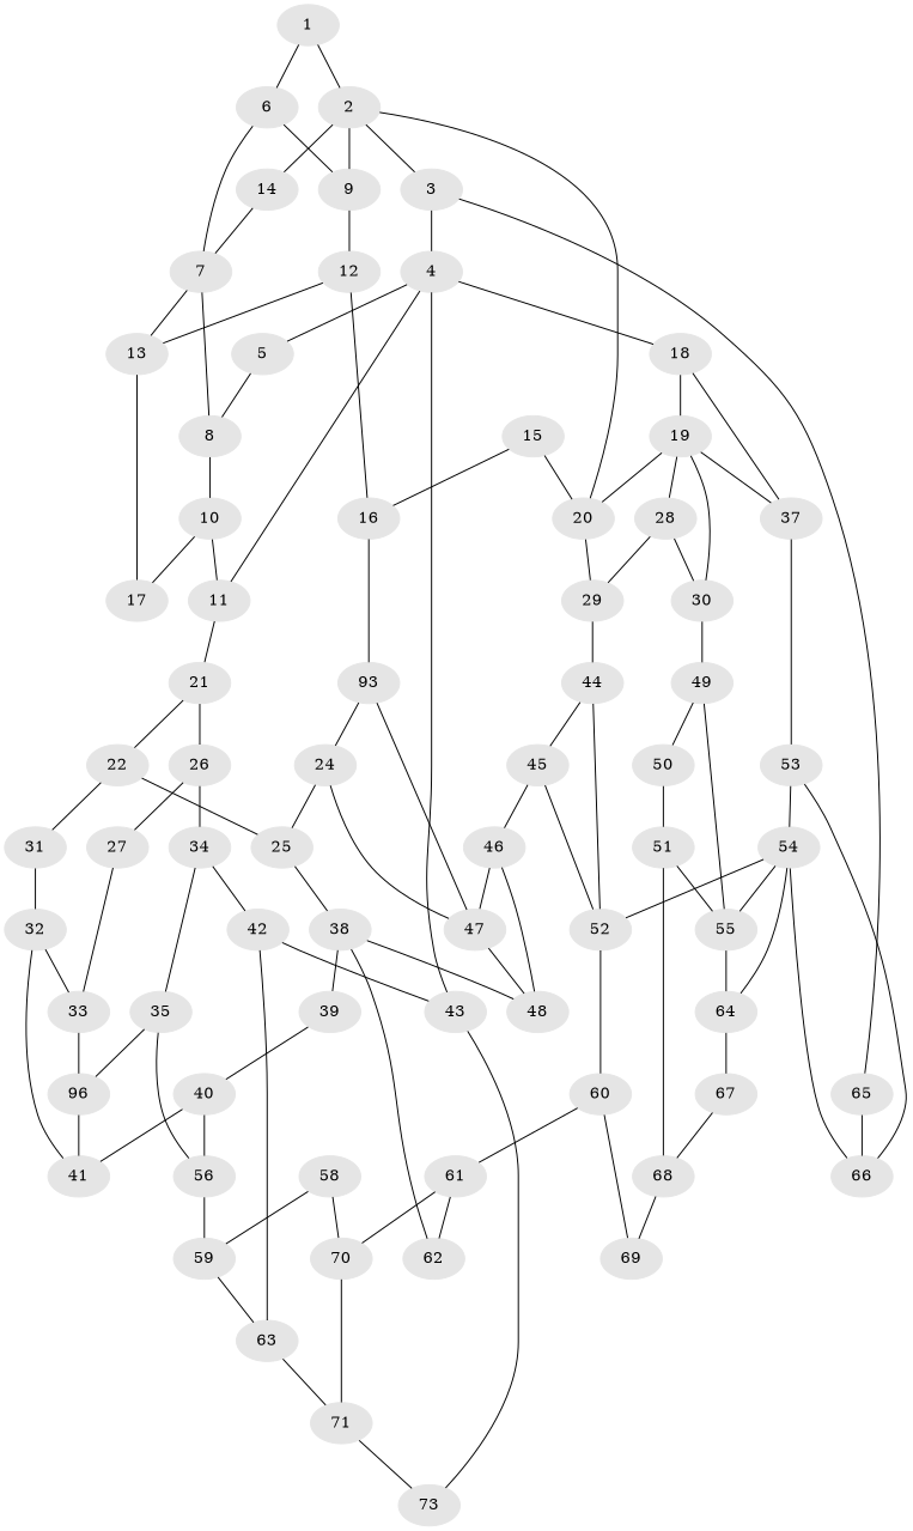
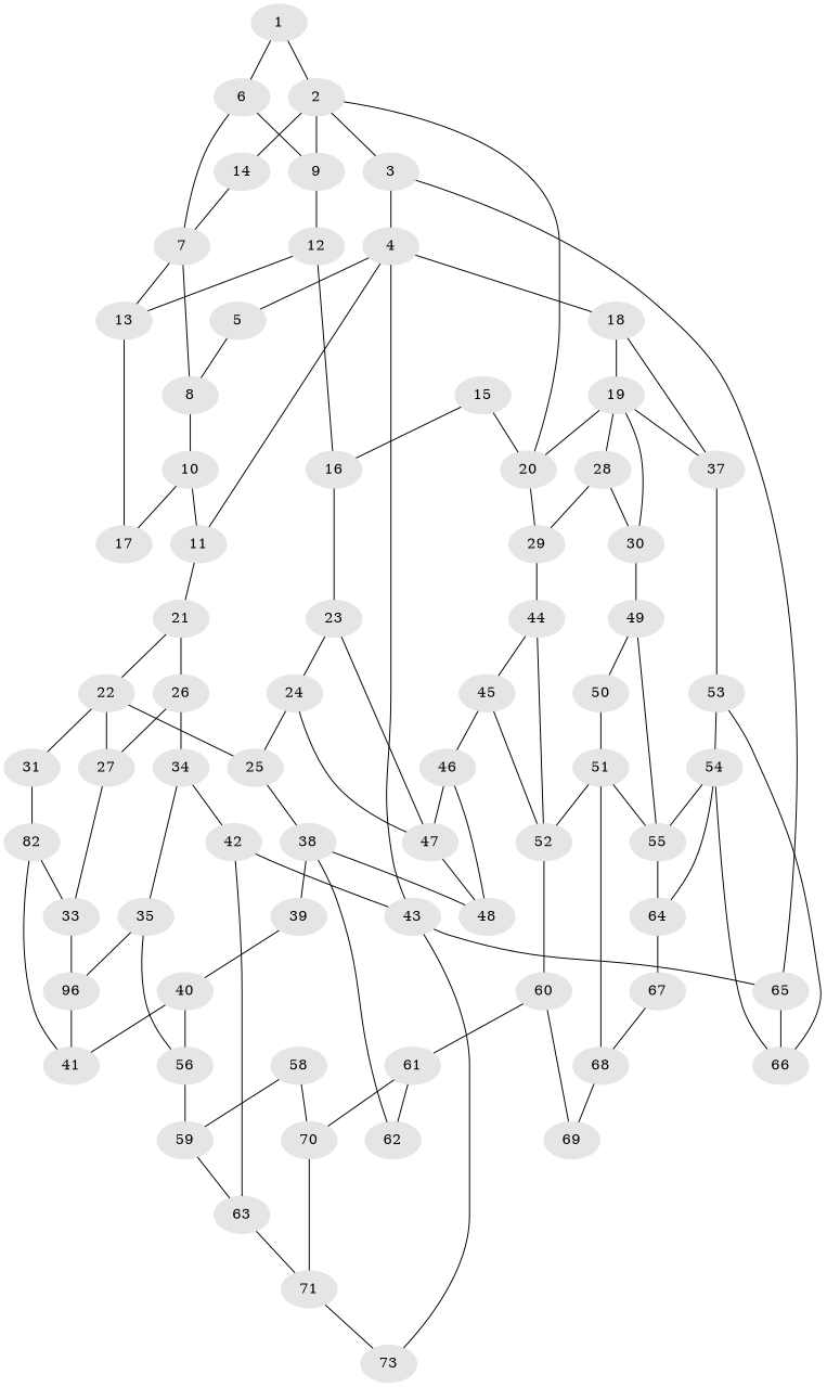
  graph {
    node [color=gray90 style=filled]
    edge [weight=1.0]
    1
    2
    6
    3
    9
    14
    20
    7
    4
    65
    12
    29
    18
    5
    11
    43
    19
    37
    66
    8
    21
    73
    10
    13
    17
    16
    22
    26
-   23 [label=93]
+   23
    15
    24
    47
    28
    30
    53
    49
    44
    25
    27
    31
    34
    38
    33
-   32
+   32 [label=82]
    48
    39
    62
    35
    42
    n50 [label=96]
    45
    52
    50
    55
    41
    56
    63
    59
    54
    40
    71
    46
    60
    51
    64
    68
    69
    61
    67
    58
    70
    1 -- 2
    1 -- 6
    2 -- 3
    2 -- 9
    2 -- 14 [weight=2.0]
    2 -- 20
    6 -- 9
    6 -- 7
    3 -- 4
    3 -- 65
    9 -- 12
    14 -- 7
    20 -- 29
    7 -- 8
    7 -- 13
    4 -- 18
    4 -- 5
    4 -- 11
    4 -- 43
    65 -- 66
    12 -- 13
    12 -- 16
    29 -- 44
    18 -- 19
    18 -- 37
    5 -- 8
    11 -- 21
+   43 -- 65
    43 -- 73
    19 -- 20 [weight=2.0]
    19 -- 37
    19 -- 28
    19 -- 30
    37 -- 53
    8 -- 10
    21 -- 22
    21 -- 26
    10 -- 11
    10 -- 17
    13 -- 17
    16 -- 23
    22 -- 25
+   22 -- 27
    22 -- 31 [weight=2.0]
    26 -- 27
    26 -- 34
    23 -- 24
    23 -- 47
    15 -- 20
    15 -- 16
    24 -- 47
    24 -- 25
    47 -- 48
    28 -- 29
    28 -- 30
    30 -- 49
    53 -- 66
    53 -- 54
    49 -- 50
    49 -- 55
    44 -- 45
    44 -- 52
    25 -- 38
    27 -- 33
    31 -- 32
    34 -- 35
    34 -- 42
    38 -- 48
    38 -- 39 [weight=2.0]
    38 -- 62
    33 -- n50
    32 -- 33
    32 -- 41
    39 -- 40
    35 -- n50
    35 -- 56
    42 -- 43
    42 -- 63
    n50 -- 41
    45 -- 52
    45 -- 46
    52 -- 60
    50 -- 51 [weight=2.0]
    55 -- 64 [weight=2.0]
    56 -- 59
    63 -- 71
    59 -- 63
    54 -- 66
    54 -- 55
    54 -- 64 [weight=2.0]
    40 -- 41
    40 -- 56
    71 -- 73
    46 -- 47
    46 -- 48
    60 -- 69
    60 -- 61
-   54 -- 52 [weight=2.0]
+   51 -- 52 [weight=2.0]
    51 -- 55
    51 -- 68
    64 -- 67 [weight=2.0]
    68 -- 69
    61 -- 62
    61 -- 70
    67 -- 68
    58 -- 59
    58 -- 70
    70 -- 71
  }
